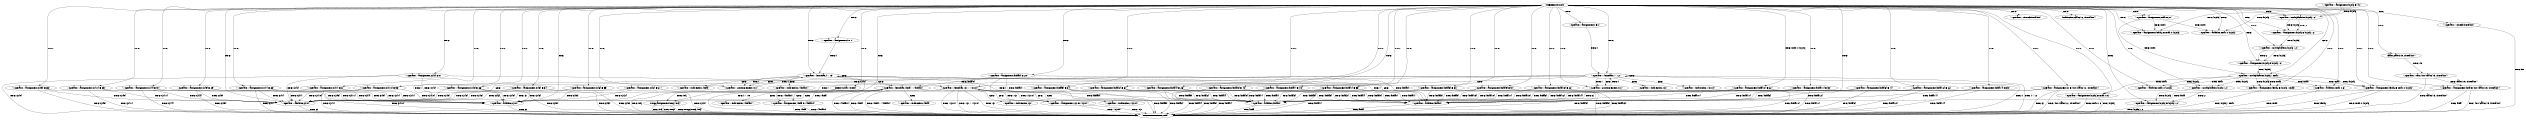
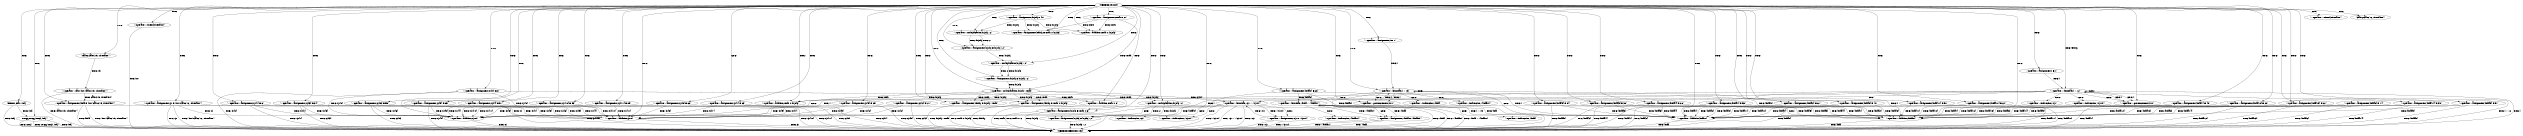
  digraph {
    n1 [label="(METHOD,tfwnnk)"]
-   n2 [label="(PARAM,char* sizeof)"]
+   n2 [label="(PARAM,char* iodj)"]
    n3 [label="(<operator>.assignment,lixilf = (int*)calloc(15, sizeof(int)))"]
    n4 [label="(calloc,calloc(15, sizeof(int)))"]
    n5 [label="(<operator>.sizeOf,sizeof(int))"]
-   n6 [label="(strcpy,assignment(snnji, iodj))"]
+   n6 [label="(strcpy,strcpy(snnji, iodj))"]
    n7 [label="(<operator>.assignment,lixilf[0] = 28)"]
    n8 [label="(<operator>.assignment,hrjnkj = 40)"]
    n9 [label="(<operator>.assignment,tjz = (int*)calloc(12, sizeof(int)))"]
-   n10 [label="(indirection,calloc(12, sizeof(int)))"]
+   n10 [label="(calloc,calloc(12, sizeof(int)))"]
    n11 [label="(<operator>.sizeOf,sizeof(int))"]
    n12 [label="(<operator>.assignment,tjz[0] = 8)"]
    n13 [label="(<operator>.assignment,xxdh = 21)"]
    n14 [label="(<operator>.assignment,tjz[1] = 6)"]
    n15 [label="(<operator>.assignment,lebidy = xxdh + hrjnkj)"]
    n16 [label="(<operator>.addition,xxdh + hrjnkj)"]
    n17 [label="(<operator>.assignment,lixilf[1] = 53)"]
    n18 [label="(<operator>.assignment,hrjnkj = hrjnkj * 2)"]
    n19 [label="(<operator>.multiplication,hrjnkj * 2)"]
    n20 [label="(<operator>.assignment,lixilf[2] = 61)"]
    n21 [label="(<operator>.assignment,lixilf[3] = 30)"]
    n22 [label="(<operator>.assignment,tjz[3] = 34)"]
    n23 [label="(<operator>.assignment,tjz[4] = 97)"]
    n24 [label="(<operator>.assignment,tjz[5] = 65)"]
    n25 [label="(<operator>.assignment,tjz[6] = 55)"]
    n26 [label="(<operator>.assignment,lixilf[4] = 26)"]
    n27 [label="(<operator>.assignment,tjz[7] = 63)"]
    n28 [label="(<operator>.assignment,lixilf[5] = 84)"]
    n29 [label="(<operator>.assignment,tjz[8] = 66)"]
    n30 [label="(<operator>.assignment,hrjnkj = hrjnkj * 2)"]
    n31 [label="(<operator>.multiplication,hrjnkj * 2)"]
    n32 [label="(<operator>.assignment,tjz[9] = 29)"]
    n33 [label="(<operator>.assignment,tjz[10] = 93)"]
    n34 [label="(<operator>.assignment,lixilf[7] = 48)"]
    n35 [label="(<operator>.assignment,lebidy = hrjnkj * xxdh)"]
    n36 [label="(<operator>.multiplication,hrjnkj * xxdh)"]
    n37 [label="(<operator>.assignment,lixilf[8] = 40)"]
    n38 [label="(<operator>.assignment,lixilf[9] = 97)"]
    n39 [label="(<operator>.assignment,lixilf[10] = 22)"]
    n40 [label="(<operator>.assignment,lixilf[11] = 50)"]
    n41 [label="(<operator>.assignment,tjz[11] = 85)"]
    n42 [label="(<operator>.assignment,lebidy = xxdh + hrjnkj)"]
    n43 [label="(<operator>.addition,xxdh + hrjnkj)"]
    n44 [label="(<operator>.assignment,lixilf[12] = 22)"]
    n45 [label="(<operator>.assignment,lixilf[13] = 22)"]
    n46 [label="(<operator>.assignment,lixilf[14] = 39)"]
    n47 [label="(<operator>.assignment,i = 1)"]
    n48 [label="(<operator>.lessThan,i < 15)"]
    n49 [label="(<operator>.postIncrement,i++)"]
    n50 [label="(<operator>.addition,lixilf+i)"]
    n51 [label="(<operator>.addition,lixilf+i)"]
    n52 [label="(<operator>.assignment,hrjnkj = hrjnkj * 2)"]
    n53 [label="(<operator>.multiplication,hrjnkj * 2)"]
    n54 [label="(<operator>.assignment,i = 1)"]
    n55 [label="(<operator>.lessThan,i < 12)"]
    n56 [label="(<operator>.postIncrement,i++)"]
    n57 [label="(<operator>.addition,tjz+i)"]
    n58 [label="(<operator>.addition,tjz+i)"]
    n59 [label="(<operator>.assignment,hrjnkj = xxdh + 6)"]
    n60 [label="(<operator>.addition,xxdh + 6)"]
-   n61 [label="(RETURN_RETURN,void)"]
+   n61 [label="(METHOD_RETURN,void)"]
    n62 [label="(<operator>.cast,(int*)calloc(15, sizeof(int)))"]
    n63 [label="(<operator>.lessThan,*lixilf < *(lixilf+i))"]
    n64 [label="(<operator>.lessThan,*tjz < *(tjz+i))"]
    n65 [label="(<operator>.assignment,tjz[2] = 21)"]
    n66 [label="(<operator>.assignment,lixilf[6] = 74)"]
    n67 [label="(<operator>.indirection,*lixilf)"]
    n68 [label="(<operator>.indirection,*(lixilf+i))"]
    n69 [label="(<operator>.indirection,*tjz)"]
    n70 [label="(<operator>.indirection,*(tjz+i))"]
    n71 [label="(<operator>.assignment,*lixilf = *(lixilf+i))"]
    n72 [label="(<operator>.indirection,*lixilf)"]
    n73 [label="(<operator>.indirection,*(lixilf+i))"]
    n74 [label="(<operator>.assignment,*tjz = *(tjz+i))"]
    n75 [label="(<operator>.indirection,*tjz)"]
    n76 [label="(<operator>.indirection,*(tjz+i))"]
    n1 -> n2 [label="DDG: "]
    n1 -> n3 [label="DDG: "]
    n1 -> n4 [label="DDG: "]
    n1 -> n5 [label="DDG: "]
    n1 -> n6 [label="DDG: "]
    n1 -> n7 [label="DDG: "]
+   n1 -> n8 [label="DDG: "]
    n1 -> n9 [label="DDG: "]
    n1 -> n10 [label="DDG: "]
    n1 -> n11 [label="DDG: "]
    n1 -> n12 [label="DDG: "]
    n1 -> n13 [label="DDG: "]
    n1 -> n14 [label="DDG: "]
    n1 -> n15 [label="DDG: "]
    n1 -> n16 [label="DDG: "]
    n1 -> n17 [label="DDG: "]
    n1 -> n18 [label="DDG: "]
    n1 -> n19 [label="DDG: "]
    n1 -> n20 [label="DDG: "]
    n1 -> n21 [label="DDG: "]
    n1 -> n22 [label="DDG: "]
    n1 -> n23 [label="DDG: "]
    n1 -> n24 [label="DDG: "]
    n1 -> n25 [label="DDG: "]
    n1 -> n26 [label="DDG: "]
    n1 -> n27 [label="DDG: "]
    n1 -> n28 [label="DDG: "]
-   n1 -> n29 [label="DDG: "]
+   n1 -> n29 [label="CDG: "]
    n1 -> n30 [label="DDG: "]
    n1 -> n31 [label="DDG: "]
    n1 -> n32 [label="DDG: "]
    n1 -> n33 [label="DDG: "]
    n1 -> n34 [label="DDG: "]
    n1 -> n35 [label="DDG: "]
    n1 -> n36 [label="CDG: "]
    n1 -> n37 [label="DDG: "]
    n1 -> n38 [label="DDG: "]
-   n1 -> n39 [label="DDG: xxdh + hrjnkj"]
+   n1 -> n39 [label="DDG: "]
    n1 -> n40 [label="DDG: "]
    n1 -> n41 [label="DDG: "]
    n1 -> n42 [label="DDG: "]
    n1 -> n43 [label="DDG: "]
    n1 -> n44 [label="DDG: "]
-   n1 -> n45 [label="CDG: "]
+   n1 -> n45 [label="DDG: "]
    n1 -> n46 [label="DDG: "]
    n1 -> n47 [label="DDG: "]
    n1 -> n48 [label="DDG: "]
    n1 -> n49 [label="DDG: "]
    n1 -> n50 [label="DDG: "]
    n1 -> n51 [label="DDG: "]
    n1 -> n52 [label="DDG: "]
    n1 -> n53 [label="DDG: "]
    n1 -> n54 [label="DDG: "]
-   n1 -> n55 [label="DDG: "]
+   n1 -> n55 [label="DDG: lebidy"]
    n1 -> n56 [label="DDG: "]
    n1 -> n57 [label="DDG: "]
    n1 -> n58 [label="DDG: "]
    n1 -> n59 [label="DDG: "]
    n1 -> n60 [label="DDG: "]
    n2 -> n6 [label="DDG: iodj"]
    n2 -> n61 [label="DDG: iodj"]
    n3 -> n50 [label="DDG: lixilf"]
    n3 -> n61 [label="DDG: (int*)calloc(15, sizeof(int))"]
    n3 -> n61 [label="DDG: lixilf"]
    n4 -> n62 [label="DDG: 15"]
    n6 -> n61 [label="DDG: snnji"]
    n6 -> n61 [label="DDG: strcpy(snnji, iodj)"]
    n6 -> n61 [label="DDG: iodj"]
    n7 -> n50 [label="DDG: lixilf[0]"]
    n7 -> n51 [label="DDG: lixilf[0]"]
    n7 -> n61 [label="DDG: lixilf[0]"]
    n7 -> n63 [label="DDG: lixilf[0]"]
    n8 -> n15 [label="DDG: hrjnkj"]
    n8 -> n16 [label="DDG: hrjnkj"]
    n8 -> n19 [label="DDG: hrjnkj"]
    n9 -> n57 [label="DDG: tjz"]
    n9 -> n58 [label="DDG: tjz"]
    n9 -> n61 [label="DDG: (int*)calloc(12, sizeof(int))"]
    n9 -> n61 [label="DDG: tjz"]
    n11 -> n61 [label="DDG: int"]
    n12 -> n57 [label="DDG: tjz[0]"]
    n12 -> n58 [label="DDG: tjz[0]"]
    n12 -> n61 [label="DDG: tjz[0]"]
    n12 -> n64 [label="DDG: tjz[0]"]
    n13 -> n15 [label="DDG: xxdh"]
    n13 -> n16 [label="DDG: xxdh"]
    n13 -> n36 [label="DDG: xxdh"]
    n14 -> n57 [label="DDG: tjz[1]"]
    n14 -> n58 [label="DDG: tjz[1]"]
    n14 -> n61 [label="DDG: tjz[1]"]
    n17 -> n50 [label="DDG: lixilf[1]"]
    n17 -> n51 [label="DDG: lixilf[1]"]
    n17 -> n61 [label="DDG: lixilf[1]"]
    n18 -> n31 [label="DDG: hrjnkj"]
    n19 -> n18 [label="DDG: hrjnkj"]
    n19 -> n18 [label="DDG: 2"]
    n20 -> n50 [label="DDG: lixilf[2]"]
    n20 -> n51 [label="DDG: lixilf[2]"]
    n20 -> n61 [label="DDG: lixilf[2]"]
    n21 -> n50 [label="DDG: lixilf[3]"]
    n21 -> n51 [label="DDG: lixilf[3]"]
    n21 -> n61 [label="DDG: lixilf[3]"]
    n22 -> n57 [label="DDG: tjz[3]"]
    n22 -> n58 [label="DDG: tjz[3]"]
    n22 -> n61 [label="DDG: tjz[3]"]
    n23 -> n57 [label="DDG: tjz[4]"]
    n23 -> n58 [label="DDG: tjz[4]"]
    n23 -> n61 [label="DDG: tjz[4]"]
    n24 -> n57 [label="DDG: tjz[5]"]
    n24 -> n58 [label="DDG: tjz[5]"]
    n24 -> n61 [label="DDG: tjz[5]"]
    n25 -> n57 [label="DDG: tjz[6]"]
    n25 -> n58 [label="DDG: tjz[6]"]
    n25 -> n61 [label="DDG: tjz[6]"]
    n26 -> n50 [label="DDG: lixilf[4]"]
    n26 -> n51 [label="DDG: lixilf[4]"]
    n26 -> n61 [label="DDG: lixilf[4]"]
    n27 -> n57 [label="DDG: tjz[7]"]
    n27 -> n58 [label="DDG: tjz[7]"]
    n27 -> n61 [label="DDG: tjz[7]"]
    n28 -> n50 [label="DDG: lixilf[5]"]
    n28 -> n51 [label="DDG: lixilf[5]"]
    n28 -> n61 [label="DDG: lixilf[5]"]
    n29 -> n57 [label="DDG: tjz[8]"]
    n29 -> n58 [label="DDG: tjz[8]"]
    n29 -> n61 [label="DDG: tjz[8]"]
    n30 -> n36 [label="DDG: hrjnkj"]
    n31 -> n30 [label="DDG: hrjnkj"]
    n31 -> n30 [label="DDG: 2"]
    n32 -> n57 [label="DDG: tjz[9]"]
    n32 -> n58 [label="DDG: tjz[9]"]
    n32 -> n61 [label="DDG: tjz[9]"]
    n33 -> n57 [label="DDG: tjz[10]"]
    n33 -> n58 [label="DDG: tjz[10]"]
    n33 -> n61 [label="DDG: tjz[10]"]
    n34 -> n50 [label="DDG: lixilf[7]"]
    n34 -> n51 [label="DDG: lixilf[7]"]
    n34 -> n61 [label="DDG: lixilf[7]"]
    n35 -> n61 [label="DDG: hrjnkj * xxdh"]
    n36 -> n35 [label="DDG: hrjnkj"]
    n36 -> n35 [label="DDG: xxdh"]
    n36 -> n42 [label="DDG: xxdh"]
    n36 -> n42 [label="DDG: hrjnkj"]
    n36 -> n43 [label="DDG: xxdh"]
    n36 -> n43 [label="DDG: hrjnkj"]
    n36 -> n53 [label="DDG: hrjnkj"]
    n36 -> n59 [label="DDG: xxdh"]
    n36 -> n60 [label="DDG: xxdh"]
    n37 -> n50 [label="DDG: lixilf[8]"]
    n37 -> n51 [label="DDG: lixilf[8]"]
    n37 -> n61 [label="DDG: lixilf[8]"]
    n38 -> n50 [label="DDG: lixilf[9]"]
    n38 -> n51 [label="DDG: lixilf[9]"]
    n38 -> n61 [label="DDG: lixilf[9]"]
    n39 -> n50 [label="DDG: lixilf[10]"]
    n39 -> n51 [label="DDG: lixilf[10]"]
    n39 -> n61 [label="DDG: lixilf[10]"]
    n40 -> n50 [label="DDG: lixilf[11]"]
    n40 -> n51 [label="DDG: lixilf[11]"]
    n40 -> n61 [label="DDG: lixilf[11]"]
    n41 -> n57 [label="DDG: tjz[11]"]
    n41 -> n58 [label="DDG: tjz[11]"]
    n41 -> n61 [label="DDG: tjz[11]"]
    n42 -> n61 [label="DDG: lebidy"]
    n42 -> n61 [label="DDG: xxdh + hrjnkj"]
    n44 -> n50 [label="DDG: lixilf[12]"]
    n44 -> n51 [label="DDG: lixilf[12]"]
    n44 -> n61 [label="DDG: lixilf[12]"]
    n45 -> n50 [label="DDG: lixilf[13]"]
    n45 -> n51 [label="DDG: lixilf[13]"]
    n45 -> n61 [label="DDG: lixilf[13]"]
    n46 -> n50 [label="DDG: lixilf[14]"]
    n46 -> n51 [label="DDG: lixilf[14]"]
    n46 -> n61 [label="DDG: lixilf[14]"]
    n47 -> n48 [label="DDG: i"]
    n48 -> n48 [label="CDG: "]
    n48 -> n49 [label="DDG: i"]
    n48 -> n49 [label="CDG: "]
    n48 -> n50 [label="DDG: i"]
    n48 -> n50 [label="CDG: "]
    n48 -> n51 [label="DDG: i"]
    n48 -> n61 [label="DDG: i < 15"]
    n48 -> n63 [label="CDG: "]
    n48 -> n67 [label="CDG: "]
    n48 -> n68 [label="CDG: "]
    n49 -> n48 [label="DDG: i"]
    n50 -> n61 [label="DDG: lixilf"]
    n51 -> n61 [label="DDG: lixilf"]
    n52 -> n61 [label="DDG: hrjnkj * 2"]
    n53 -> n52 [label="DDG: hrjnkj"]
    n53 -> n52 [label="DDG: 2"]
    n54 -> n55 [label="DDG: i"]
    n55 -> n55 [label="CDG: "]
    n55 -> n56 [label="DDG: i"]
    n55 -> n56 [label="CDG: "]
    n55 -> n57 [label="DDG: i"]
    n55 -> n57 [label="CDG: "]
    n55 -> n58 [label="DDG: i"]
    n55 -> n61 [label="DDG: i < 12"]
    n55 -> n61 [label="DDG: i"]
    n55 -> n64 [label="CDG: "]
    n55 -> n69 [label="CDG: "]
    n55 -> n70 [label="CDG: "]
    n56 -> n55 [label="DDG: i"]
    n57 -> n61 [label="DDG: tjz"]
    n58 -> n61 [label="DDG: tjz"]
    n59 -> n61 [label="DDG: xxdh + 6"]
    n59 -> n61 [label="DDG: hrjnkj"]
    n60 -> n61 [label="DDG: xxdh"]
    n62 -> n3 [label="DDG: calloc(15, sizeof(int))"]
    n62 -> n61 [label="DDG: calloc(15, sizeof(int))"]
    n63 -> n51 [label="CDG: "]
    n63 -> n61 [label="DDG: *lixilf"]
    n63 -> n61 [label="DDG: *(lixilf+i)"]
    n63 -> n61 [label="DDG: *lixilf < *(lixilf+i)"]
    n63 -> n71 [label="DDG: *(lixilf+i)"]
    n63 -> n71 [label="CDG: "]
    n63 -> n72 [label="CDG: "]
    n63 -> n73 [label="CDG: "]
    n64 -> n58 [label="CDG: "]
    n64 -> n61 [label="DDG: *tjz"]
    n64 -> n61 [label="DDG: *(tjz+i)"]
    n64 -> n61 [label="DDG: *tjz < *(tjz+i)"]
    n64 -> n74 [label="DDG: *(tjz+i)"]
    n64 -> n74 [label="CDG: "]
    n64 -> n75 [label="CDG: "]
    n64 -> n76 [label="CDG: "]
    n65 -> n57 [label="DDG: tjz[2]"]
    n65 -> n58 [label="DDG: tjz[2]"]
    n65 -> n61 [label="DDG: tjz[2]"]
    n66 -> n50 [label="DDG: lixilf[6]"]
    n66 -> n51 [label="DDG: lixilf[6]"]
    n66 -> n61 [label="DDG: lixilf[6]"]
    n71 -> n61 [label="DDG: *lixilf"]
    n71 -> n61 [label="DDG: *(lixilf+i)"]
    n71 -> n63 [label="DDG: *lixilf"]
    n74 -> n61 [label="DDG: *(tjz+i)"]
    n74 -> n61 [label="DDG: *tjz"]
    n74 -> n64 [label="DDG: *tjz"]
  }
